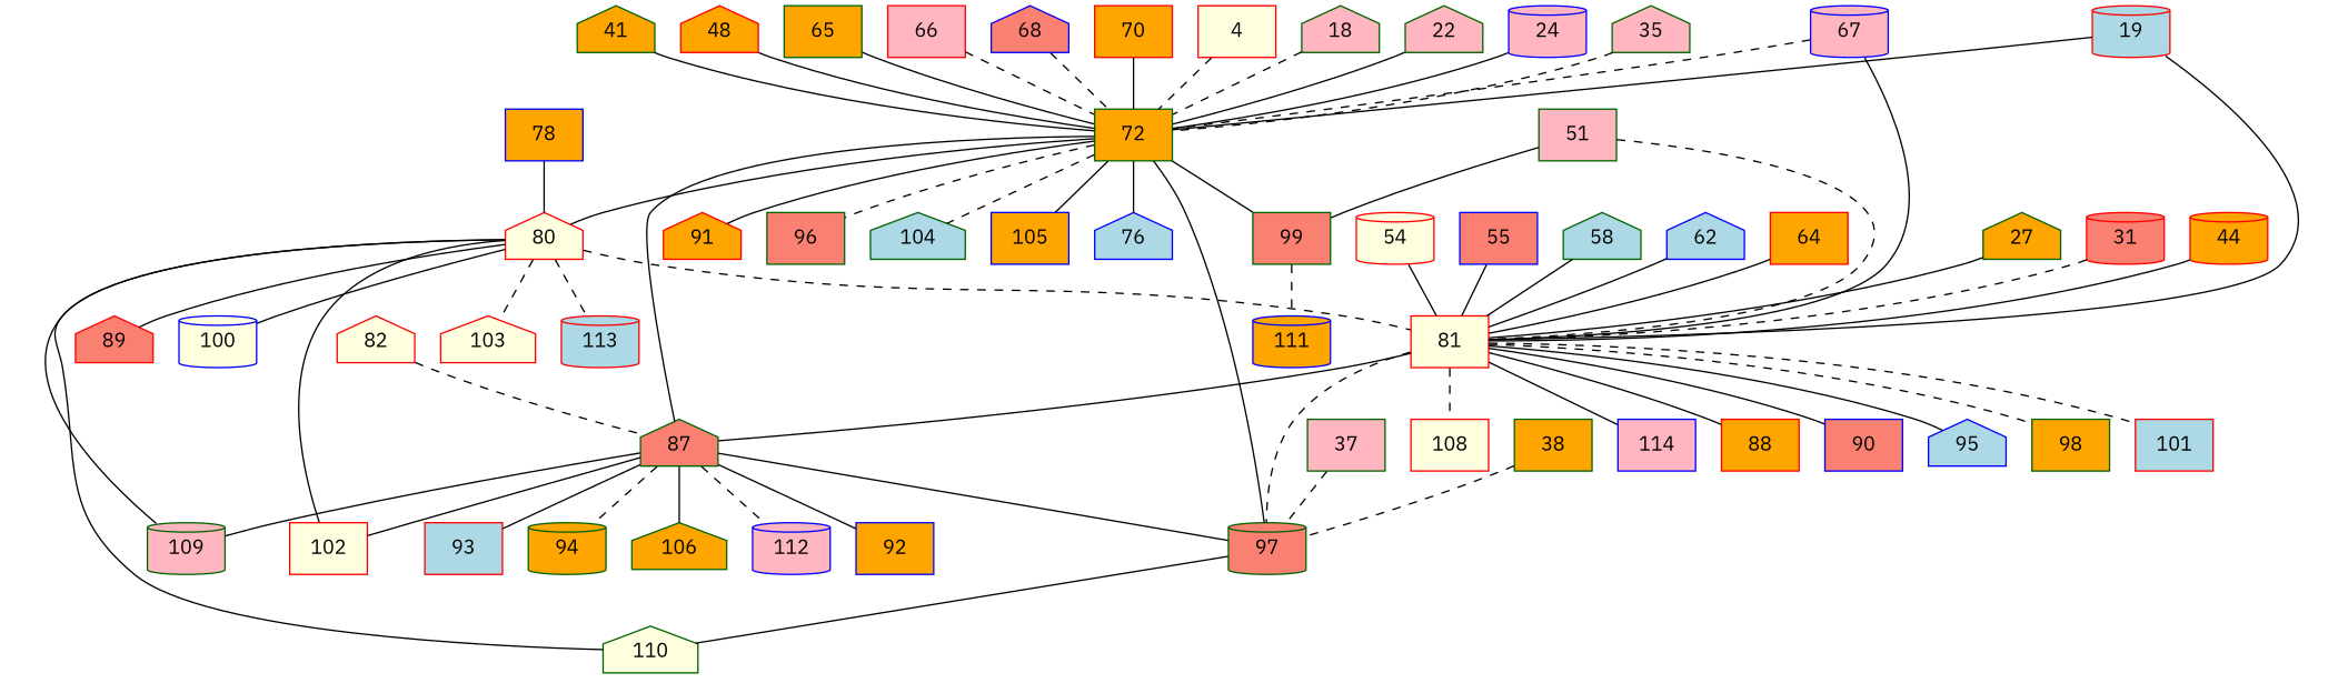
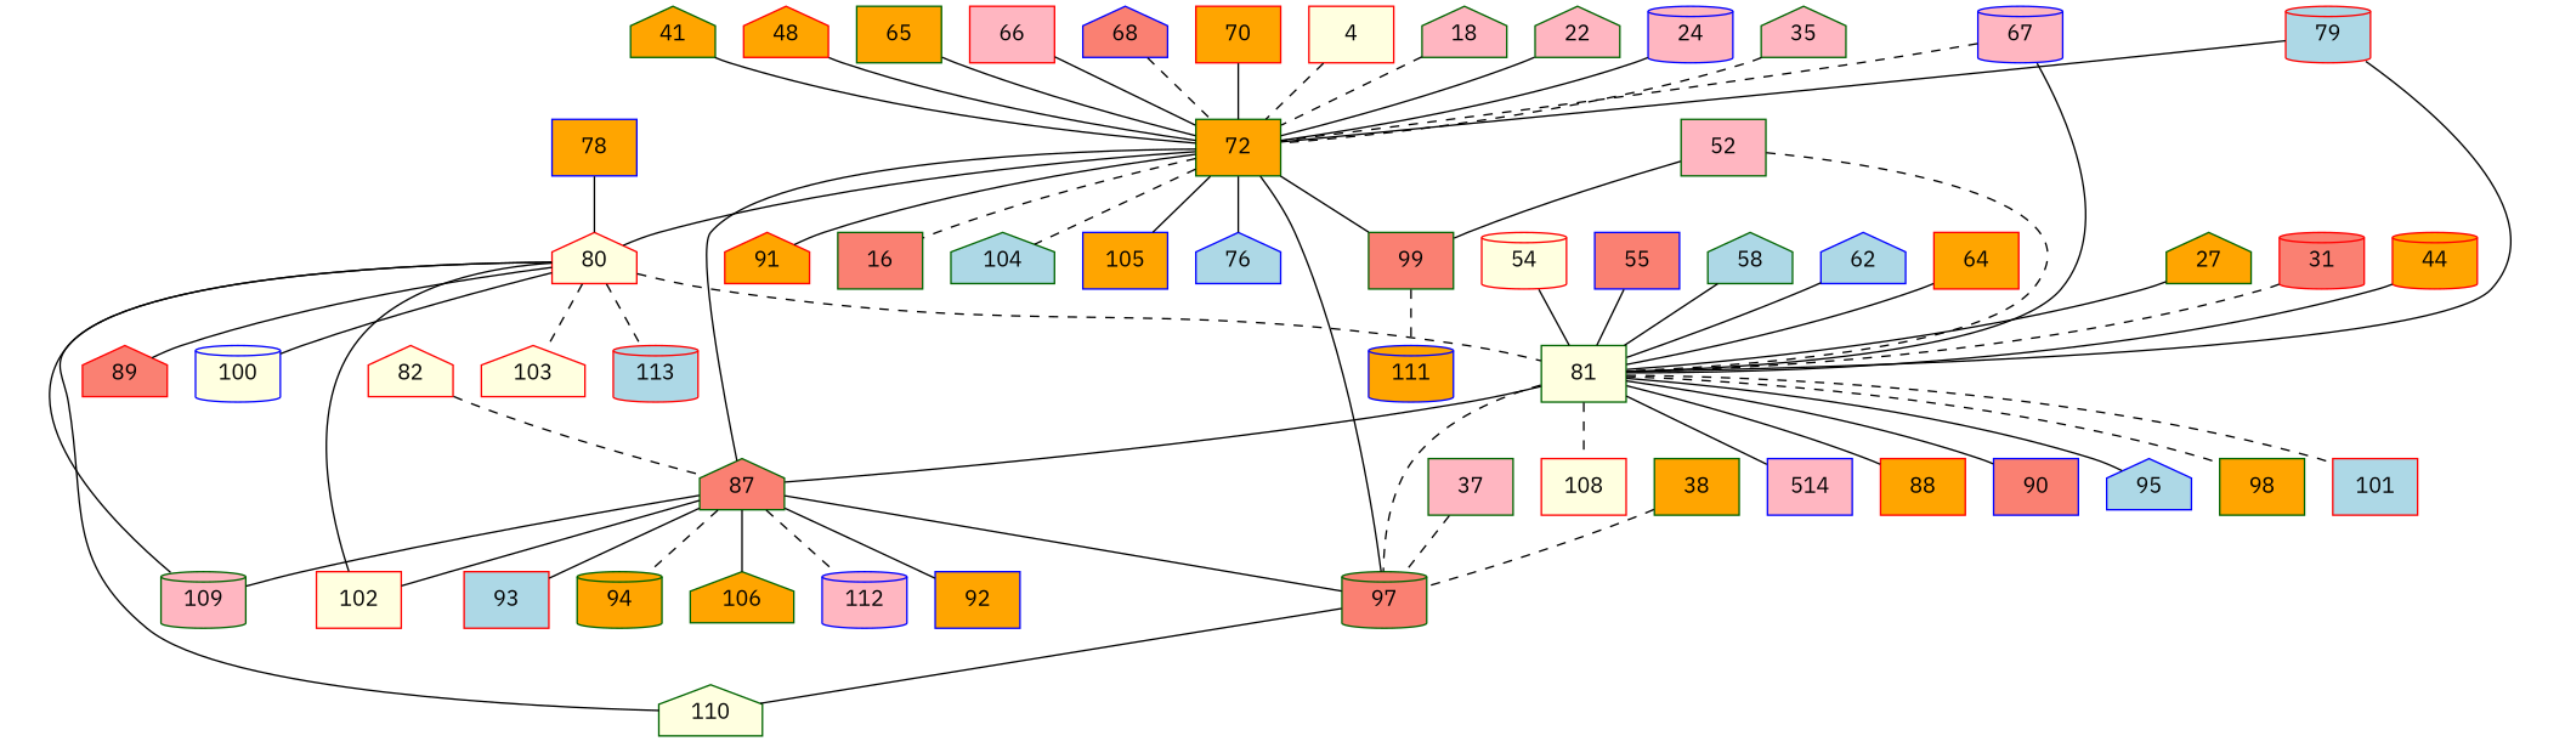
  graph {
    fontname="IBM Plex Sans"
    node [color=darkgreen fillcolor=orange fontname="IBM Plex Sans" shape=box style=filled]
    edge [fontname="IBM Plex Sans" style=solid]
    72 [super="+17+63+69+28"]
    97 [fillcolor=salmon shape=cylinder super="+16+77+51"]
    99 [fillcolor=salmon super="+49"]
    76 [color=blue fillcolor=lightblue shape=house]
    80 [color=red fillcolor=lightyellow shape=house super="+61+60"]
    87 [fillcolor=salmon shape=house super="+83+84+73+46+79"]
    91 [color=red shape=house super="+53"]
-   96 [fillcolor=salmon]
+   96 [fillcolor=salmon label=16]
    104 [fillcolor=lightblue shape=house super="+50"]
    105 [color=blue]
    4 [color=red fillcolor=lightyellow]
    18 [fillcolor=lightpink shape=house]
-   19 [color=red fillcolor=lightblue shape=cylinder]
-   81 [color=red fillcolor=lightyellow super="+21+25+47+56+20+74"]
+   19 [color=red fillcolor=lightblue shape=cylinder label=79]
+   81 [fillcolor=lightyellow super="+21+25+47+56+20+74"]
    n15 [color=red label=88]
    90 [color=blue fillcolor=salmon]
    95 [color=blue fillcolor=lightblue shape=house]
    98
    101 [color=red fillcolor=lightblue]
    108 [color=red fillcolor=lightyellow]
-   114 [color=blue fillcolor=lightpink]
+   114 [color=blue fillcolor=lightpink label=514]
    22 [fillcolor=lightpink shape=house]
    24 [color=blue fillcolor=lightpink shape=cylinder]
    27 [shape=house super="+26"]
    31 [color=red fillcolor=salmon shape=cylinder]
    35 [fillcolor=lightpink shape=house super="+10"]
    110 [fillcolor=lightyellow shape=house super="+107"]
    37 [fillcolor=lightpink]
    38
    41 [shape=house]
    44 [color=red shape=cylinder]
    48 [color=red shape=house]
-   52 [fillcolor=lightpink label=51]
+   52 [fillcolor=lightpink]
    111 [color=blue shape=cylinder]
    54 [color=red fillcolor=lightyellow shape=cylinder]
    55 [color=blue fillcolor=salmon]
    58 [fillcolor=lightblue shape=house]
    62 [color=blue fillcolor=lightblue shape=house]
    64 [color=red]
    65
    66 [color=red fillcolor=lightpink]
    67 [color=blue fillcolor=lightpink shape=cylinder super="+45"]
    68 [color=blue fillcolor=salmon shape=house super="+11"]
    70 [color=red]
    89 [color=red fillcolor=salmon shape=house]
    100 [color=blue fillcolor=lightyellow shape=cylinder]
    102 [color=red fillcolor=lightyellow]
    103 [color=red fillcolor=lightyellow shape=house super="+12"]
    109 [fillcolor=lightpink shape=cylinder super="+86"]
    113 [color=red fillcolor=lightblue shape=cylinder super="+15"]
    92 [color=blue]
    93 [color=red fillcolor=lightblue]
    94 [shape=cylinder]
    106 [shape=house]
    112 [color=blue fillcolor=lightpink shape=cylinder super="+88"]
    78 [color=blue]
    82 [color=red fillcolor=lightyellow shape=house]
    72 -- 97 [weight=4]
    72 -- 99 [weight=3]
    72 -- 76
    72 -- 80 [weight=3]
    72 -- 87 [weight=2]
    72 -- 91
    72 -- 96 [style=dashed]
    72 -- 104 [style=dashed]
    72 -- 105
    97 -- 110
    99 -- 111 [style=dashed]
    80 -- 81 [style=dashed weight=7]
    80 -- 110
    80 -- 89
    80 -- 100
    80 -- 102
    80 -- 103 [style=dashed]
    80 -- 109
    80 -- 113 [style=dashed weight=3]
    87 -- 97
    87 -- 102
    87 -- 109
    87 -- 92
    87 -- 93
    87 -- 94 [style=dashed]
    87 -- 106
    87 -- 112 [style=dashed]
    4 -- 72 [style=dashed]
    18 -- 72 [style=dashed]
    19 -- 72
    19 -- 81
    81 -- 97 [style=dashed weight=5]
    81 -- 87 [weight=3]
    81 -- n15
    81 -- 90
    81 -- 95
    81 -- 98 [style=dashed]
    81 -- 101 [style=dashed]
    81 -- 108 [style=dashed]
    81 -- 114
    22 -- 72
    24 -- 72
    27 -- 81
    31 -- 81 [style=dashed]
    35 -- 72 [style=dashed]
    37 -- 97 [style=dashed]
    38 -- 97 [style=dashed]
    41 -- 72
    44 -- 81
    48 -- 72
    52 -- 99
    52 -- 81 [style=dashed]
    54 -- 81
    55 -- 81
    58 -- 81
    62 -- 81
    64 -- 81
    65 -- 72
-   66 -- 72 [style=dashed]
+   66 -- 72
    67 -- 72 [style=dashed]
    67 -- 81
    68 -- 72 [style=dashed]
    70 -- 72
    78 -- 80
    82 -- 87 [style=dashed]
  }
